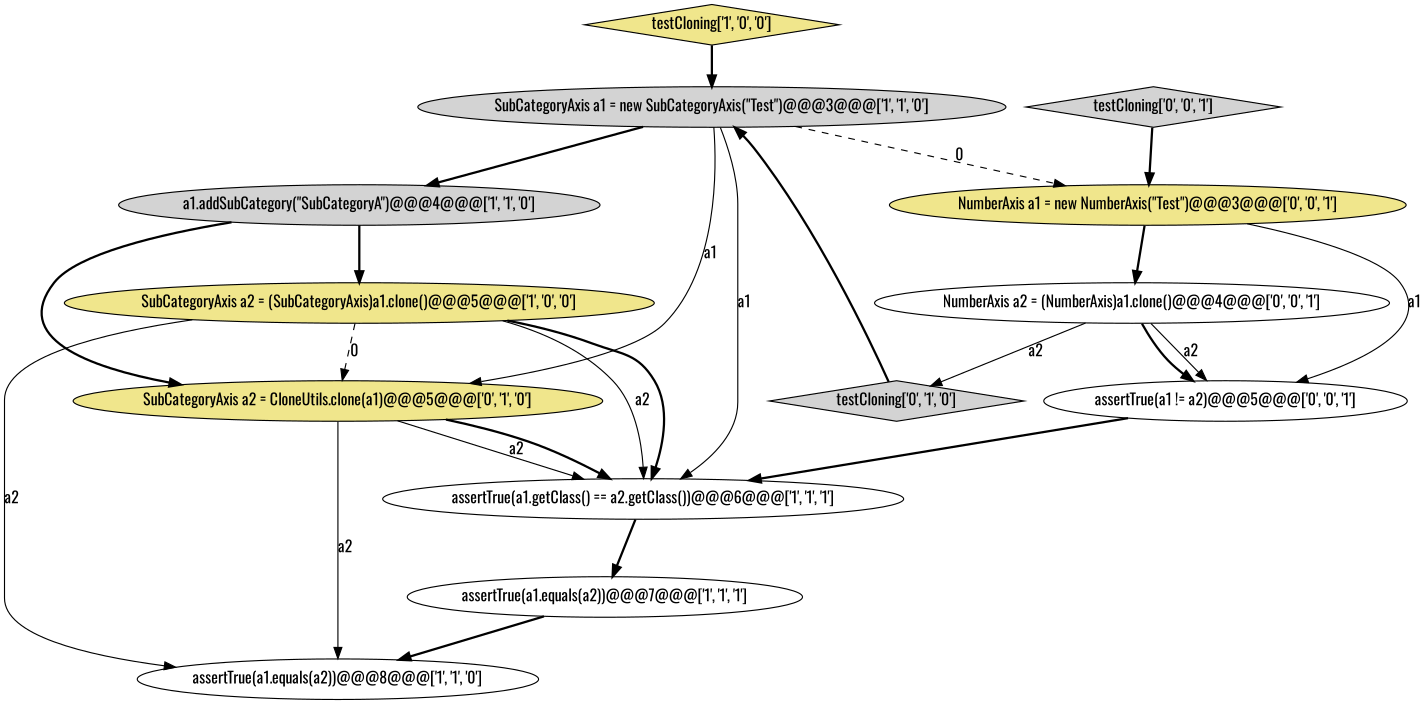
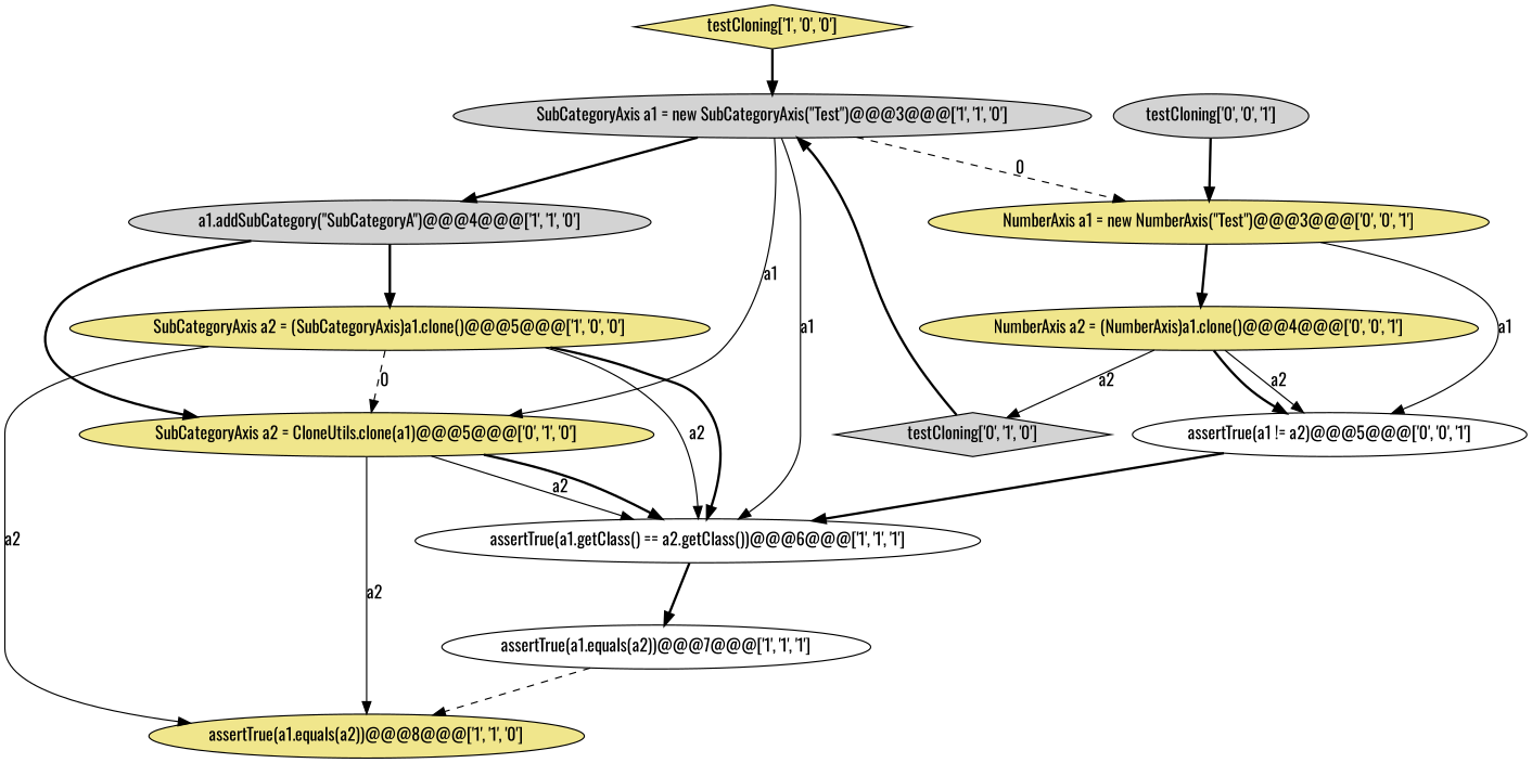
  digraph {
    fontname=Oswald
    node [fillcolor=khaki fontname=Oswald shape=ellipse style=filled]
    edge [fontname=Oswald style=bold]
    n1 [fillcolor=white label="assertTrue(a1 != a2)@@@5@@@['0', '0', '1']"]
    n2 [fillcolor=white label="assertTrue(a1.getClass() == a2.getClass())@@@6@@@['1', '1', '1']"]
    n3 [fillcolor=white label="assertTrue(a1.equals(a2))@@@7@@@['1', '1', '1']"]
    n4 [label="testCloning['1', '0', '0']" shape=diamond]
    n5 [fillcolor=lightgrey label="SubCategoryAxis a1 = new SubCategoryAxis(\"Test\")@@@3@@@['1', '1', '0']"]
    n6 [label="NumberAxis a1 = new NumberAxis(\"Test\")@@@3@@@['0', '0', '1']"]
    n7 [label="SubCategoryAxis a2 = CloneUtils.clone(a1)@@@5@@@['0', '1', '0']"]
    n8 [fillcolor=lightgrey label="a1.addSubCategory(\"SubCategoryA\")@@@4@@@['1', '1', '0']"]
    n9 [fillcolor=lightgrey label="testCloning['0', '1', '0']" shape=diamond]
-   n10 [fillcolor=lightgrey label="testCloning['0', '0', '1']" shape=diamond]
-   n11 [fillcolor=white label="NumberAxis a2 = (NumberAxis)a1.clone()@@@4@@@['0', '0', '1']"]
-   n12 [fillcolor=white label="assertTrue(a1.equals(a2))@@@8@@@['1', '1', '0']"]
+   n10 [fillcolor=lightgrey label="testCloning['0', '0', '1']"]
+   n11 [label="NumberAxis a2 = (NumberAxis)a1.clone()@@@4@@@['0', '0', '1']"]
+   n12 [label="assertTrue(a1.equals(a2))@@@8@@@['1', '1', '0']"]
    n13 [label="SubCategoryAxis a2 = (SubCategoryAxis)a1.clone()@@@5@@@['1', '0', '0']"]
    n1 -> n2
    n2 -> n3
-   n3 -> n12
+   n3 -> n12 [style=dashed]
    n4 -> n5
    n5 -> n2 [label=a1 style=solid]
    n5 -> n6 [label=0 style=dashed]
    n5 -> n7 [label=a1 style=solid]
    n5 -> n8
    n6 -> n1 [label=a1 style=solid]
    n6 -> n11
    n7 -> n2 [label=a2 style=solid]
    n7 -> n2
    n7 -> n12 [label=a2 style=solid]
    n8 -> n7
    n8 -> n13
    n9 -> n5
    n10 -> n6
    n11 -> n1 [label=a2 style=solid]
    n11 -> n1
    n11 -> n9 [label=a2 style=solid]
    n13 -> n2 [label=a2 style=solid]
    n13 -> n2
    n13 -> n7 [label=0 style=dashed]
    n13 -> n12 [label=a2 style=solid]
  }
